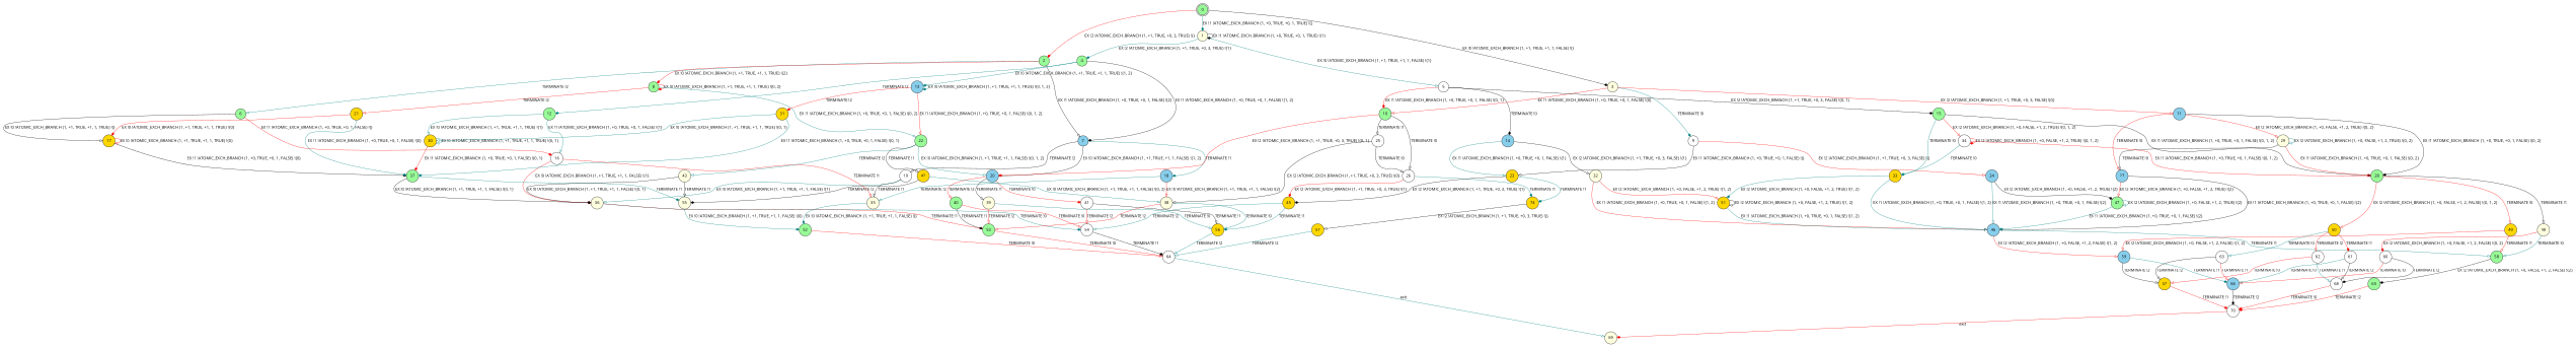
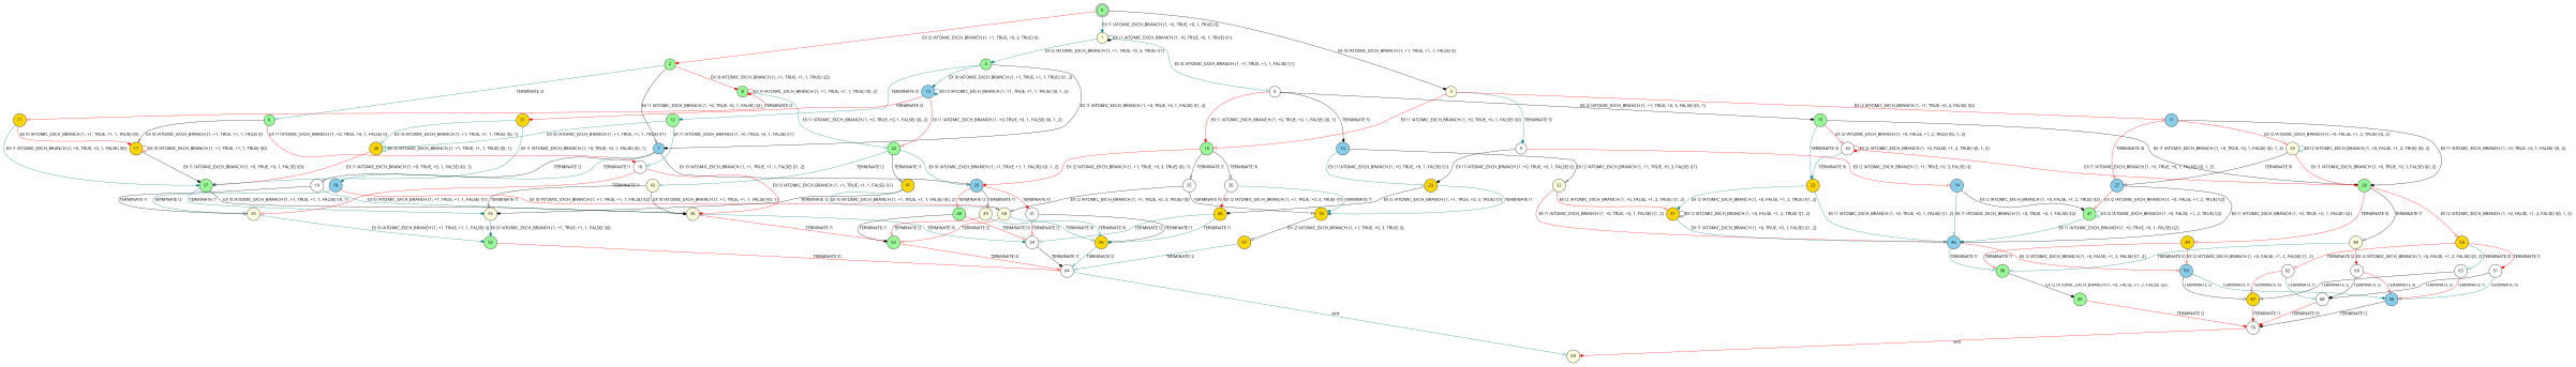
  digraph {
    fontname="Open Sans"
    node [fillcolor=palegreen fontname="Open Sans" shape=circle style=filled]
    edge [arrowhead=onormal color=red fontname="Open Sans"]
    0 [peripheries=2]
    1 [fillcolor=lightyellow]
    2
    3 [fillcolor=lightyellow]
    4
    5 [fillcolor=white]
    6
    7 [fillcolor=skyblue]
    8
    9 [fillcolor=white]
    10
    11 [fillcolor=skyblue]
    12
    13 [fillcolor=skyblue]
    14 [fillcolor=skyblue]
    15
    16 [fillcolor=white]
    17 [fillcolor=gold]
    18 [fillcolor=skyblue]
    19 [fillcolor=white]
    20 [fillcolor=skyblue]
    21 [fillcolor=gold]
    22
    23 [fillcolor=gold]
    24 [fillcolor=skyblue]
    25 [fillcolor=white]
    26 [fillcolor=white]
    27 [fillcolor=skyblue]
    28
    29 [fillcolor=lightyellow]
    30 [fillcolor=gold]
    31 [fillcolor=gold]
    32 [fillcolor=lightyellow]
    33 [fillcolor=gold]
    34 [fillcolor=white]
    35 [fillcolor=lightyellow]
    36 [fillcolor=lightyellow]
    37
    38 [fillcolor=lightyellow]
    39 [fillcolor=lightyellow]
    40
    41 [fillcolor=white]
    42 [fillcolor=gold]
    43 [fillcolor=lightyellow]
    n45 [fillcolor=gold label=74]
    45 [fillcolor=gold]
    46 [fillcolor=skyblue]
    47
    48 [fillcolor=lightyellow]
    49 [fillcolor=gold]
    50 [fillcolor=gold]
    51 [fillcolor=gold]
    52
    53
    54 [fillcolor=white]
    55 [fillcolor=lightyellow]
    56 [fillcolor=gold]
    57 [fillcolor=gold]
    58
    59 [fillcolor=skyblue]
    60 [fillcolor=white]
    61 [fillcolor=white]
    62 [fillcolor=white]
    63 [fillcolor=white]
    64 [fillcolor=white]
    65
    66 [fillcolor=skyblue]
    67 [fillcolor=gold]
    68 [fillcolor=white]
    69 [fillcolor=lightyellow]
    70 [fillcolor=white]
    0 -> 1 [arrowhead=diamond color=teal label="EX !1 !ATOMIC_EXCH_BRANCH (1, +0, TRUE, +0, 1, TRUE) !{}"]
    0 -> 2 [arrowhead=diamond label="EX !2 !ATOMIC_EXCH_BRANCH (1, +1, TRUE, +0, 3, TRUE) !{}"]
    0 -> 3 [arrowhead=diamond color=black label="EX !0 !ATOMIC_EXCH_BRANCH (1, +1, TRUE, +1, 1, FALSE) !{}"]
    1 -> 1 [arrowhead=diamond color=black label="EX !1 !ATOMIC_EXCH_BRANCH (1, +0, TRUE, +0, 1, TRUE) !{1}"]
    1 -> 4 [arrowhead=diamond color=teal label="EX !2 !ATOMIC_EXCH_BRANCH (1, +1, TRUE, +0, 3, TRUE) !{1}"]
    1 -> 5 [color=teal label="EX !0 !ATOMIC_EXCH_BRANCH (1, +1, TRUE, +1, 1, FALSE) !{1}"]
    2 -> 6 [color=teal label="TERMINATE !2"]
    2 -> 7 [color=black label="EX !1 !ATOMIC_EXCH_BRANCH (1, +0, TRUE, +0, 1, FALSE) !{2}"]
    2 -> 8 [arrowhead=diamond label="EX !0 !ATOMIC_EXCH_BRANCH (1, +1, TRUE, +1, 1, TRUE) !{2}"]
    3 -> 9 [arrowhead=diamond color=teal label="TERMINATE !0"]
    3 -> 10 [label="EX !1 !ATOMIC_EXCH_BRANCH (1, +0, TRUE, +0, 1, FALSE) !{0}"]
    3 -> 11 [label="EX !2 !ATOMIC_EXCH_BRANCH (1, +1, TRUE, +0, 3, FALSE) !{0}"]
    4 -> 7 [arrowhead=diamond color=black label="EX !1 !ATOMIC_EXCH_BRANCH (1, +0, TRUE, +0, 1, FALSE) !{1, 2}"]
    4 -> 12 [arrowhead=diamond color=teal label="TERMINATE !2"]
    4 -> 13 [arrowhead=diamond color=teal label="EX !0 !ATOMIC_EXCH_BRANCH (1, +1, TRUE, +1, 1, TRUE) !{1, 2}"]
    5 -> 10 [arrowhead=diamond label="EX !1 !ATOMIC_EXCH_BRANCH (1, +0, TRUE, +0, 1, FALSE) !{0, 1}"]
    5 -> 14 [arrowhead=diamond color=black label="TERMINATE !0"]
    5 -> 15 [arrowhead=diamond color=black label="EX !2 !ATOMIC_EXCH_BRANCH (1, +1, TRUE, +0, 3, FALSE) !{0, 1}"]
    6 -> 16 [arrowhead=diamond label="EX !1 !ATOMIC_EXCH_BRANCH (1, +0, TRUE, +0, 1, FALSE) !{}"]
    6 -> 17 [color=black label="EX !0 !ATOMIC_EXCH_BRANCH (1, +1, TRUE, +1, 1, TRUE) !{}"]
    7 -> 18 [arrowhead=diamond color=teal label="TERMINATE !1"]
    7 -> 19 [color=black label="TERMINATE !2"]
    7 -> 20 [color=black label="EX !0 !ATOMIC_EXCH_BRANCH (1, +1, TRUE, +1, 1, FALSE) !{1, 2}"]
    8 -> 8 [arrowhead=diamond label="EX !0 !ATOMIC_EXCH_BRANCH (1, +1, TRUE, +1, 1, TRUE) !{0, 2}"]
    8 -> 21 [label="TERMINATE !2"]
    8 -> 22 [color=teal label="EX !1 !ATOMIC_EXCH_BRANCH (1, +0, TRUE, +0, 1, FALSE) !{0, 2}"]
-   9 -> 23 [color=black label="EX !1 !ATOMIC_EXCH_BRANCH (1, +0, TRUE, +0, 1, FALSE) !{}"]
+   9 -> 23 [arrowhead=diamond color=black label="EX !1 !ATOMIC_EXCH_BRANCH (1, +0, TRUE, +0, 1, FALSE) !{}"]
    9 -> 24 [label="EX !2 !ATOMIC_EXCH_BRANCH (1, +1, TRUE, +0, 3, FALSE) !{}"]
    10 -> 20 [arrowhead=diamond label="EX !2 !ATOMIC_EXCH_BRANCH (1, +1, TRUE, +0, 3, TRUE) !{0, 1}"]
    10 -> 25 [color=black label="TERMINATE !1"]
    10 -> 26 [color=black label="TERMINATE !0"]
    11 -> 27 [label="TERMINATE !0"]
    11 -> 28 [arrowhead=diamond color=black label="EX !1 !ATOMIC_EXCH_BRANCH (1, +0, TRUE, +0, 1, FALSE) !{0, 2}"]
    11 -> 29 [label="EX !2 !ATOMIC_EXCH_BRANCH (1, +0, FALSE, +1, 2, TRUE) !{0, 2}"]
    12 -> 16 [color=teal label="EX !1 !ATOMIC_EXCH_BRANCH (1, +0, TRUE, +0, 1, FALSE) !{1}"]
    12 -> 30 [color=teal label="EX !0 !ATOMIC_EXCH_BRANCH (1, +1, TRUE, +1, 1, TRUE) !{1}"]
    13 -> 13 [arrowhead=diamond color=teal label="EX !0 !ATOMIC_EXCH_BRANCH (1, +1, TRUE, +1, 1, TRUE) !{0, 1, 2}"]
    13 -> 22 [label="EX !1 !ATOMIC_EXCH_BRANCH (1, +0, TRUE, +0, 1, FALSE) !{0, 1, 2}"]
    13 -> 31 [arrowhead=diamond label="TERMINATE !2"]
    14 -> 23 [color=teal label="EX !1 !ATOMIC_EXCH_BRANCH (1, +0, TRUE, +0, 1, FALSE) !{1}"]
    14 -> 32 [color=black label="EX !2 !ATOMIC_EXCH_BRANCH (1, +1, TRUE, +0, 3, FALSE) !{1}"]
    15 -> 28 [arrowhead=diamond color=black label="EX !1 !ATOMIC_EXCH_BRANCH (1, +0, TRUE, +0, 1, FALSE) !{0, 1, 2}"]
    15 -> 33 [arrowhead=diamond color=teal label="TERMINATE !0"]
    15 -> 34 [label="EX !2 !ATOMIC_EXCH_BRANCH (1, +0, FALSE, +1, 2, TRUE) !{0, 1, 2}"]
    16 -> 35 [label="TERMINATE !1"]
    16 -> 36 [arrowhead=diamond label="EX !0 !ATOMIC_EXCH_BRANCH (1, +1, TRUE, +1, 1, FALSE) !{1}"]
    17 -> 17 [label="EX !0 !ATOMIC_EXCH_BRANCH (1, +1, TRUE, +1, 1, TRUE) !{0}"]
    17 -> 37 [arrowhead=diamond color=black label="EX !1 !ATOMIC_EXCH_BRANCH (1, +0, TRUE, +0, 1, FALSE) !{0}"]
    18 -> 35 [color=teal label="TERMINATE !2"]
    18 -> 38 [label="EX !0 !ATOMIC_EXCH_BRANCH (1, +1, TRUE, +1, 1, FALSE) !{2}"]
    19 -> 35 [color=black label="TERMINATE !1"]
    19 -> 36 [color=teal label="EX !0 !ATOMIC_EXCH_BRANCH (1, +1, TRUE, +1, 1, FALSE) !{1}"]
    20 -> 39 [color=black label="TERMINATE !1"]
    20 -> 40 [label="TERMINATE !2"]
    20 -> 41 [arrowhead=diamond label="TERMINATE !0"]
    21 -> 17 [arrowhead=diamond label="EX !0 !ATOMIC_EXCH_BRANCH (1, +1, TRUE, +1, 1, TRUE) !{0}"]
    21 -> 37 [arrowhead=diamond color=teal label="EX !1 !ATOMIC_EXCH_BRANCH (1, +0, TRUE, +0, 1, FALSE) !{0}"]
    22 -> 20 [color=teal label="EX !0 !ATOMIC_EXCH_BRANCH (1, +1, TRUE, +1, 1, FALSE) !{0, 1, 2}"]
    22 -> 42 [color=black label="TERMINATE !1"]
    22 -> 43 [color=teal label="TERMINATE !2"]
    23 -> n45 [arrowhead=diamond color=teal label="TERMINATE !1"]
    23 -> 45 [arrowhead=diamond color=black label="EX !2 !ATOMIC_EXCH_BRANCH (1, +1, TRUE, +0, 3, TRUE) !{1}"]
    24 -> 46 [color=teal label="EX !1 !ATOMIC_EXCH_BRANCH (1, +0, TRUE, +0, 1, FALSE) !{2}"]
    24 -> 47 [arrowhead=diamond color=black label="EX !2 !ATOMIC_EXCH_BRANCH (1, +0, FALSE, +1, 2, TRUE) !{2}"]
    25 -> 38 [color=black label="EX !2 !ATOMIC_EXCH_BRANCH (1, +1, TRUE, +0, 3, TRUE) !{0}"]
-   25 -> 26 [color=black label="TERMINATE !0"]
+   25 -> n45 [color=black label="TERMINATE !0"]
    26 -> n45 [arrowhead=diamond color=teal label="TERMINATE !1"]
    26 -> 45 [arrowhead=diamond label="EX !2 !ATOMIC_EXCH_BRANCH (1, +1, TRUE, +0, 3, TRUE) !{1}"]
    27 -> 46 [color=black label="EX !1 !ATOMIC_EXCH_BRANCH (1, +0, TRUE, +0, 1, FALSE) !{2}"]
    27 -> 47 [label="EX !2 !ATOMIC_EXCH_BRANCH (1, +0, FALSE, +1, 2, TRUE) !{2}"]
    28 -> 48 [color=black label="TERMINATE !1"]
    28 -> 49 [label="TERMINATE !0"]
    28 -> 50 [label="EX !2 !ATOMIC_EXCH_BRANCH (1, +0, FALSE, +1, 2, FALSE) !{0, 1, 2}"]
    29 -> 27 [color=black label="TERMINATE !0"]
    29 -> 28 [label="EX !1 !ATOMIC_EXCH_BRANCH (1, +0, TRUE, +0, 1, FALSE) !{0, 2}"]
    29 -> 29 [color=teal label="EX !2 !ATOMIC_EXCH_BRANCH (1, +0, FALSE, +1, 2, TRUE) !{0, 2}"]
    30 -> 30 [color=teal label="EX !0 !ATOMIC_EXCH_BRANCH (1, +1, TRUE, +1, 1, TRUE) !{0, 1}"]
    30 -> 37 [arrowhead=diamond label="EX !1 !ATOMIC_EXCH_BRANCH (1, +0, TRUE, +0, 1, FALSE) !{0, 1}"]
    31 -> 30 [color=teal label="EX !0 !ATOMIC_EXCH_BRANCH (1, +1, TRUE, +1, 1, TRUE) !{0, 1}"]
    31 -> 37 [arrowhead=diamond color=teal label="EX !1 !ATOMIC_EXCH_BRANCH (1, +0, TRUE, +0, 1, FALSE) !{0, 1}"]
    32 -> 46 [label="EX !1 !ATOMIC_EXCH_BRANCH (1, +0, TRUE, +0, 1, FALSE) !{1, 2}"]
    32 -> 51 [label="EX !2 !ATOMIC_EXCH_BRANCH (1, +0, FALSE, +1, 2, TRUE) !{1, 2}"]
    33 -> 46 [color=teal label="EX !1 !ATOMIC_EXCH_BRANCH (1, +0, TRUE, +0, 1, FALSE) !{1, 2}"]
    33 -> 51 [arrowhead=diamond color=teal label="EX !2 !ATOMIC_EXCH_BRANCH (1, +0, FALSE, +1, 2, TRUE) !{1, 2}"]
    34 -> 28 [label="EX !1 !ATOMIC_EXCH_BRANCH (1, +0, TRUE, +0, 1, FALSE) !{0, 1, 2}"]
    34 -> 33 [color=teal label="TERMINATE !0"]
    34 -> 34 [arrowhead=diamond label="EX !2 !ATOMIC_EXCH_BRANCH (1, +0, FALSE, +1, 2, TRUE) !{0, 1, 2}"]
    35 -> 52 [arrowhead=diamond color=teal label="EX !0 !ATOMIC_EXCH_BRANCH (1, +1, TRUE, +1, 1, FALSE) !{}"]
    36 -> 53 [label="TERMINATE !1"]
    36 -> 54 [arrowhead=diamond color=teal label="TERMINATE !0"]
    37 -> 36 [color=black label="EX !0 !ATOMIC_EXCH_BRANCH (1, +1, TRUE, +1, 1, FALSE) !{0, 1}"]
    37 -> 55 [arrowhead=diamond color=teal label="TERMINATE !1"]
    38 -> 53 [label="TERMINATE !2"]
    38 -> 56 [color=teal label="TERMINATE !0"]
    39 -> 53 [label="TERMINATE !2"]
    39 -> 56 [color=teal label="TERMINATE !0"]
    40 -> 53 [arrowhead=diamond color=black label="TERMINATE !1"]
    40 -> 54 [label="TERMINATE !0"]
    41 -> 54 [label="TERMINATE !2"]
    41 -> 56 [color=black label="TERMINATE !1"]
    42 -> 38 [color=teal label="EX !0 !ATOMIC_EXCH_BRANCH (1, +1, TRUE, +1, 1, FALSE) !{0, 2}"]
    42 -> 55 [arrowhead=diamond color=black label="TERMINATE !2"]
    43 -> 36 [arrowhead=diamond color=black label="EX !0 !ATOMIC_EXCH_BRANCH (1, +1, TRUE, +1, 1, FALSE) !{0, 1}"]
    43 -> 55 [color=black label="TERMINATE !1"]
    n45 -> 57 [color=black label="EX !2 !ATOMIC_EXCH_BRANCH (1, +1, TRUE, +0, 3, TRUE) !{}"]
    45 -> 54 [color=teal label="TERMINATE !2"]
    45 -> 56 [arrowhead=diamond color=teal label="TERMINATE !1"]
    46 -> 58 [color=teal label="TERMINATE !1"]
    46 -> 59 [label="EX !2 !ATOMIC_EXCH_BRANCH (1, +0, FALSE, +1, 2, FALSE) !{1, 2}"]
    47 -> 46 [arrowhead=diamond color=teal label="EX !1 !ATOMIC_EXCH_BRANCH (1, +0, TRUE, +0, 1, FALSE) !{2}"]
    47 -> 47 [color=teal label="EX !2 !ATOMIC_EXCH_BRANCH (1, +0, FALSE, +1, 2, TRUE) !{2}"]
    48 -> 58 [color=teal label="TERMINATE !0"]
    48 -> 60 [arrowhead=diamond label="EX !2 !ATOMIC_EXCH_BRANCH (1, +0, FALSE, +1, 2, FALSE) !{0, 2}"]
    49 -> 58 [label="TERMINATE !1"]
    49 -> 59 [label="EX !2 !ATOMIC_EXCH_BRANCH (1, +0, FALSE, +1, 2, FALSE) !{1, 2}"]
    50 -> 61 [arrowhead=diamond label="TERMINATE !1"]
    50 -> 62 [label="TERMINATE !2"]
    50 -> 63 [color=teal label="TERMINATE !0"]
    51 -> 46 [color=teal label="EX !1 !ATOMIC_EXCH_BRANCH (1, +0, TRUE, +0, 1, FALSE) !{1, 2}"]
    51 -> 51 [color=black label="EX !2 !ATOMIC_EXCH_BRANCH (1, +0, FALSE, +1, 2, TRUE) !{1, 2}"]
    52 -> 64 [label="TERMINATE !0"]
    53 -> 64 [label="TERMINATE !0"]
    54 -> 64 [arrowhead=diamond color=black label="TERMINATE !1"]
    55 -> 52 [arrowhead=diamond color=teal label="EX !0 !ATOMIC_EXCH_BRANCH (1, +1, TRUE, +1, 1, FALSE) !{0}"]
    56 -> 64 [color=teal label="TERMINATE !2"]
    57 -> 64 [color=teal label="TERMINATE !2"]
    58 -> 65 [arrowhead=diamond color=black label="EX !2 !ATOMIC_EXCH_BRANCH (1, +0, FALSE, +1, 2, FALSE) !{2}"]
    59 -> 66 [arrowhead=diamond color=teal label="TERMINATE !1"]
    59 -> 67 [color=black label="TERMINATE !2"]
    60 -> 66 [label="TERMINATE !0"]
    60 -> 68 [arrowhead=diamond color=black label="TERMINATE !2"]
    61 -> 66 [color=teal label="TERMINATE !0"]
    61 -> 68 [color=black label="TERMINATE !2"]
    62 -> 67 [label="TERMINATE !0"]
    62 -> 68 [color=teal label="TERMINATE !1"]
    63 -> 66 [label="TERMINATE !1"]
    63 -> 67 [color=black label="TERMINATE !2"]
    64 -> 69 [color=teal label=exit]
    65 -> 70 [arrowhead=diamond label="TERMINATE !2"]
    66 -> 70 [arrowhead=diamond color=black label="TERMINATE !2"]
    67 -> 70 [arrowhead=diamond label="TERMINATE !1"]
    68 -> 70 [arrowhead=diamond label="TERMINATE !0"]
    70 -> 69 [arrowhead=diamond label=exit]
  }
